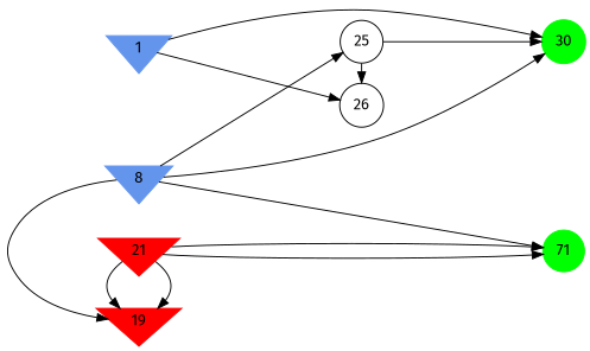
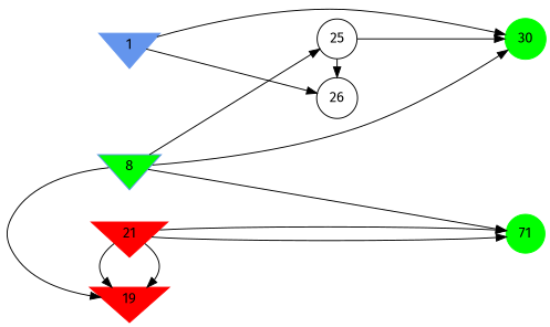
  digraph {
    fontname="Fira Sans"
    rankdir=LR
    ranksep=2.0
    node [color=cornflowerblue fontname="Fira Sans" shape=invtriangle style=filled]
    edge [fontname="Fira Sans"]
    1
-   8
+   8 [fillcolor=green]
    19 [color=red]
    21 [color=red]
    25 [color=black shape=circle style=""]
    26 [color=black shape=circle style=""]
    30 [color=green shape=circle]
    n8 [color=green label=71 shape=circle]
    subgraph sub_1 {
      rank=same
      1
      8
      19
      21
    }
    subgraph sub_2 {
      rank=same
      25
      26
    }
    subgraph sub_3 {
      rank=same
      30
      n8
    }
    1 -> 26
    1 -> 30
    8 -> 19
    8 -> 25
    8 -> 30
    8 -> n8
    21 -> 19
    21 -> 19
    21 -> n8
    21 -> n8
    25 -> 26
    25 -> 30
  }
